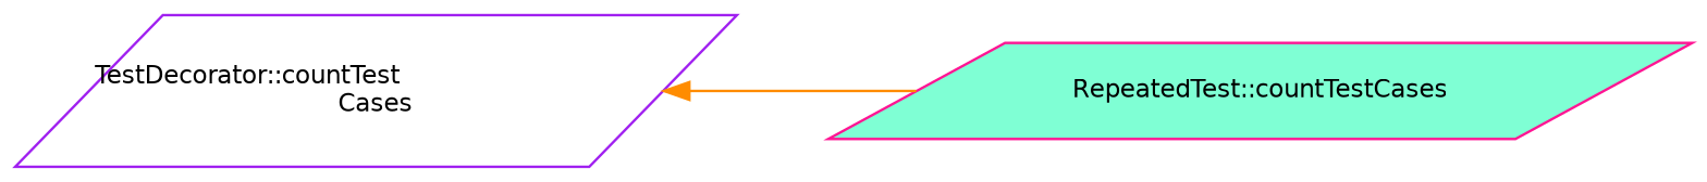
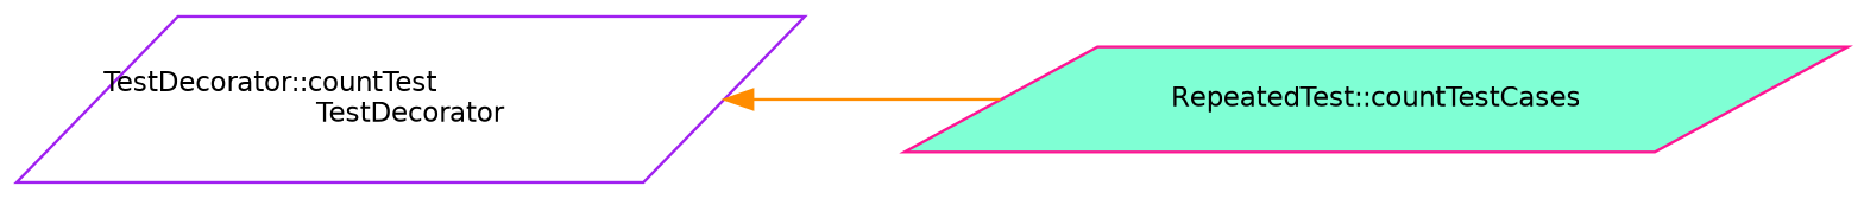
  digraph {
    rankdir=LR
    node [fontname=Helvetica fontsize=10 shape=parallelogram style=filled]
-   n1 [color=purple fillcolor=white fontcolor=black height=0.2 label="TestDecorator::countTest\lCases" width=0.4]
+   n1 [color=purple fillcolor=white fontcolor=black height=0.2 label="TestDecorator::countTest\lTestDecorator" width=0.4]
    n2 [color=deeppink fillcolor=aquamarine height=0.2 label="RepeatedTest::countTestCases" width=0.4]
    n1 -> n2 [color=darkorange dir=back fontname=Helvetica fontsize=10 labelfontname=Helvetica labelfontsize=10 style=solid]
  }
